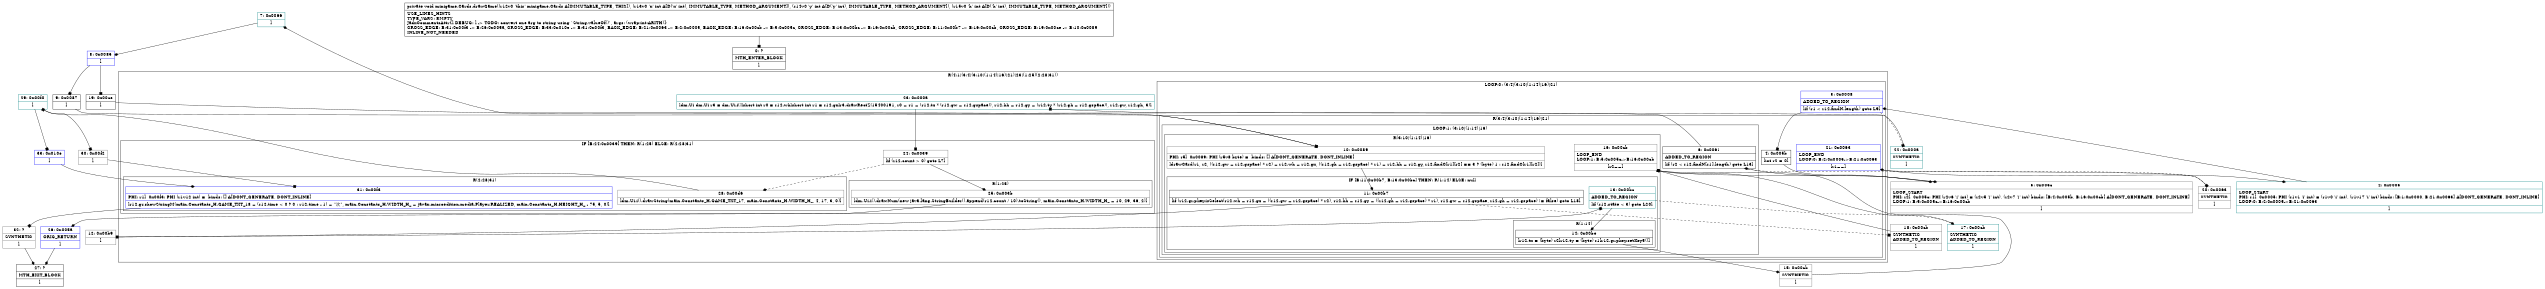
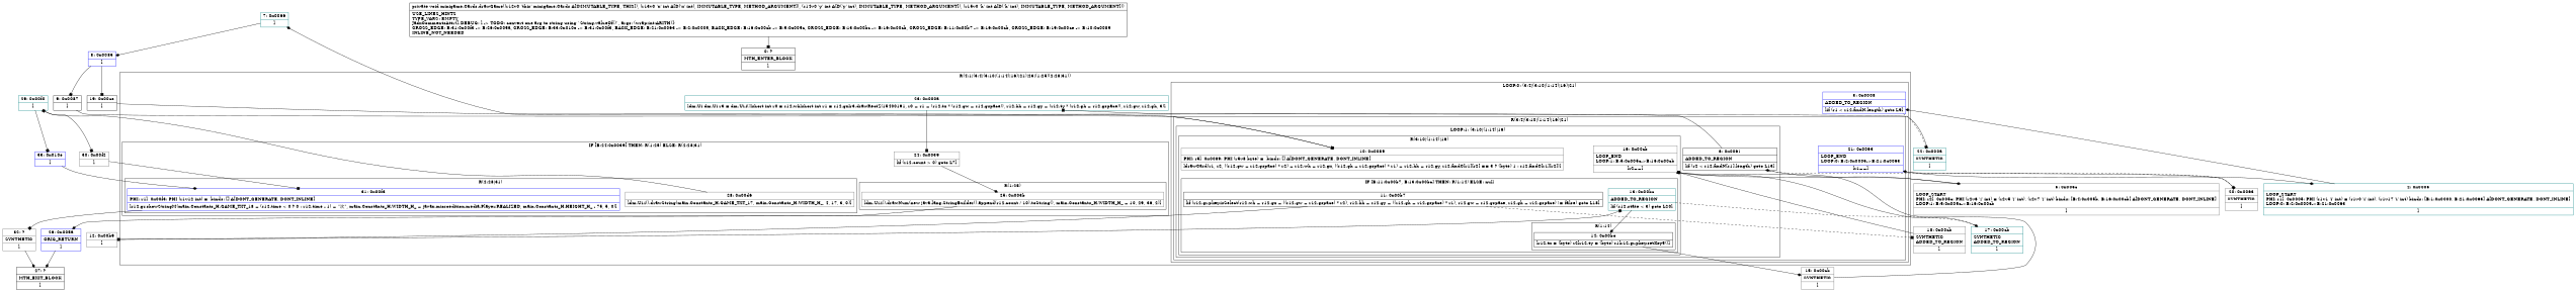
  digraph {
    node [color=gray40 shape=record]
    edge [arrowhead=box]
    n1 [color=black label="{14\:\ 0x00be|lr12.tx = (byte) r2lr12.ty = (byte) r1lr12.gr.pkey.setKey5()l}"]
    n2 [color=black label="{11\:\ 0x00b7|lif (r12.gr.pkey.isSelect(r12.wh + r12.gx + ((r12.gw + r12.gspace) * r2), r12.hh + r12.gy + ((r12.gh + r12.gspace) * r1), r12.gw + r12.gspace, r12.gh + r12.gspace) != false) goto L18l}"]
    n3 [color=teal label="{13\:\ 0x00bc|ADDED_TO_REGION\l|lif (r12.state \< 3) goto L20l}"]
    n4 [label="{10\:\ 0x0089|PHI: r5l  0x0089: PHI (r5v8 byte) =  binds: [] A[DONT_GENERATE, DONT_INLINE]\l|ldrawCard(r1, r2, ((r12.gw + r12.gspace) * r2) + r12.wh + r12.gx, ((r12.gh + r12.gspace) * r1) + r12.hh + r12.gy, r12.findC[r1][r2] == 3 ? (byte) 1 : r12.findC[r1][r2])l}"]
    n5 [label="{16\:\ 0x00cb|LOOP_END\lLOOP:1: B:5:0x005c\-\>B:16:0x00cb\l|lr2++l}"]
    n6 [color=black label="{6\:\ 0x0061|ADDED_TO_REGION\l|lif (r2 \< r12.findN[r1].length) goto L13l}"]
-   n7 [color=black label="{4\:\ 0x005b|lint r2 = 0l}"]
    n8 [color=blue label="{21\:\ 0x0063|LOOP_END\lLOOP:0: B:2:0x0005\-\>B:21:0x0063\l|lr1++l}"]
    n9 [color=blue label="{3\:\ 0x0008|ADDED_TO_REGION\l|lif (r1 \< r12.findN.length) goto L9l}"]
    n10 [label="{25\:\ 0x003b|ldm.Ui.i().drawNum(new java.lang.StringBuilder().append(r12.count \/ 10).toString(), main.Constants_H.WIDTH_H_ + 10, 29, 36, 2)l}"]
    n11 [label="{28\:\ 0x00d6|ldm.Ui.i().drawString(main.Constants_H.GAME_TXT_17, main.Constants_H.WIDTH_H_, 4, 17, 3, 0)l}"]
    n12 [color=blue label="{31\:\ 0x00f3|PHI: r1l  0x00f3: PHI (r1v12 int) =  binds: [] A[DONT_GENERATE, DONT_INLINE]\l|lr12.gr.showStringM(main.Constants_H.GAME_TXT_18 + (r12.time \< 0 ? 0 : r12.time \- 1) + \"次\", main.Constants_H.WIDTH_H_ + javax.microedition.media.Player.REALIZED, main.Constants_H.HEIGHT_H_ \- 75, 5, 0)l}"]
    n13 [label="{24\:\ 0x0039|lif (r12.count \> 0) goto L7l}"]
    n14 [color=teal label="{23\:\ 0x000a|ldm.Ui dm.Ui r3 = dm.Ui.i()lshort int r0 = r12.whlshort int r1 = r12.gxlr3.drawRectZ(15400191, r0 + r1 + (r12.tx * (r12.gw + r12.gspace)), r12.hh + r12.gy + (r12.ty * (r12.gh + r12.gspace)), r12.gw, r12.gh, 3)l}"]
    n15 [label="{15\:\ 0x00cb|SYNTHETIC\l|l}"]
    n16 [label="{12\:\ 0x00b9|l}"]
    n17 [label="{18\:\ 0x00cb|SYNTHETIC\lADDED_TO_REGION\l|l}"]
    n18 [color=teal label="{17\:\ 0x00cb|SYNTHETIC\lADDED_TO_REGION\l|l}"]
    n19 [label="{5\:\ 0x005c|LOOP_START\lPHI: r2l  0x005c: PHI (r2v6 'j' int) = (r2v5 'j' int), (r2v7 'j' int) binds: [B:4:0x005b, B:16:0x00cb] A[DONT_GENERATE, DONT_INLINE]\lLOOP:1: B:5:0x005c\-\>B:16:0x00cb\l|l}"]
    n20 [color=teal label="{7\:\ 0x0066|l}"]
    n21 [label="{20\:\ 0x0063|SYNTHETIC\l|l}"]
    n22 [color=teal label="{2\:\ 0x0005|LOOP_START\lPHI: r1l  0x0005: PHI (r1v1 'i' int) = (r1v0 'i' int), (r1v17 'i' int) binds: [B:1:0x0000, B:21:0x0063] A[DONT_GENERATE, DONT_INLINE]\lLOOP:0: B:2:0x0005\-\>B:21:0x0063\l|l}"]
    n23 [color=teal label="{22\:\ 0x000a|SYNTHETIC\l|l}"]
    n24 [color=blue label="{26\:\ 0x005a|ORIG_RETURN\l|l}"]
    n25 [color=teal label="{29\:\ 0x00f0|l}"]
    n26 [label="{32\:\ ?|SYNTHETIC\l|l}"]
    n27 [color=blue label="{8\:\ 0x0085|l}"]
    n28 [color=black label="{27\:\ ?|MTH_EXIT_BLOCK\l|l}"]
    n29 [label="{30\:\ 0x00f2|l}"]
    n30 [color=blue label="{33\:\ 0x010e|l}"]
    n31 [color=black label="{0\:\ ?|MTH_ENTER_BLOCK\l|l}"]
    n32 [color=black label="{9\:\ 0x0087|l}"]
    n33 [color=black label="{19\:\ 0x00ce|l}"]
    n34 [color=black label="{private void minigame.Cards.drawGame((r12v0 'this' minigame.Cards A[IMMUTABLE_TYPE, THIS]), (r13v0 'x' int A[D('x' int), IMMUTABLE_TYPE, METHOD_ARGUMENT]), (r14v0 'y' int A[D('y' int), IMMUTABLE_TYPE, METHOD_ARGUMENT]), (r15v0 'h' int A[D('h' int), IMMUTABLE_TYPE, METHOD_ARGUMENT]))  | USE_LINES_HINTS\lTYPE_VARS: EMPTY\lJadxCommentsAttr\{l DEBUG: l \-\> TODO: convert one arg to string using `String.valueOf()`, args: (wrap:int:ARITH)\}\lCROSS_EDGE: B:31:0x00f3 \-\> B:26:0x005a, CROSS_EDGE: B:33:0x010e \-\> B:31:0x00f3, BACK_EDGE: B:21:0x0063 \-\> B:2:0x0005, BACK_EDGE: B:16:0x00cb \-\> B:5:0x005c, CROSS_EDGE: B:13:0x00bc \-\> B:16:0x00cb, CROSS_EDGE: B:11:0x00b7 \-\> B:16:0x00cb, CROSS_EDGE: B:19:0x00ce \-\> B:10:0x0089\lINLINE_NOT_NEEDED\l}"]
    subgraph cluster_1 {
      label="R(4:1|(3:4|(3:10|(1:14)|16)|21)|23|(1:25)(2:28|31))"
      n14
      subgraph cluster_2 {
        label="LOOP:0: (3:4|(3:10|(1:14)|16)|21)"
        n9
        subgraph cluster_3 {
          label="R(3:4|(3:10|(1:14)|16)|21)"
-         n7
          n8
          subgraph cluster_4 {
            label="LOOP:1: (3:10|(1:14)|16)"
            n6
            subgraph cluster_5 {
              label="R(3:10|(1:14)|16)"
              n4
              n5
              subgraph cluster_6 {
                label="IF [B:11:0x00b7, B:13:0x00bc] THEN: R(1:14) ELSE: null"
                n2
                n3
                subgraph cluster_7 {
                  label="R(1:14)"
                  n1
                }
              }
            }
          }
        }
      }
      subgraph cluster_8 {
        label="IF [B:24:0x0039] THEN: R(1:25) ELSE: R(2:28|31)"
        n13
        subgraph cluster_9 {
          label="R(1:25)"
          n10
        }
        subgraph cluster_10 {
          label="R(2:28|31)"
          n11
          n12
        }
      }
    }
    n1 -> n15 [arrowhead=diamond]
    n2 -> n16
    n2 -> n17 [style=dashed]
    n3 -> n1 [arrowhead=diamond]
    n3 -> n18 [arrowhead=diamond style=dashed]
-   n4 -> n2 [arrowhead=diamond]
    n5 -> n19 [arrowhead=diamond]
    n6 -> n20 [arrowhead=diamond]
    n6 -> n21 [style=dashed]
-   n7 -> n19 [arrowhead=diamond]
    n8 -> n22 [arrowhead=diamond]
-   n9 -> n7
    n9 -> n23 [style=dashed]
    n10 -> n24 [arrowhead=diamond]
    n11 -> n25
    n12 -> n26
    n13 -> n10 [arrowhead=diamond]
-   n13 -> n11 [arrowhead=diamond style=dashed]
    n14 -> n13
    n15 -> n5
    n16 -> n3
    n17 -> n5
    n18 -> n5
    n19 -> n6 [arrowhead=diamond]
    n20 -> n27 [arrowhead=diamond]
    n21 -> n8 [arrowhead=diamond]
    n22 -> n9 [arrowhead=diamond]
    n23 -> n14
    n24 -> n28 [arrowhead=diamond]
    n25 -> n29
    n25 -> n30
    n26 -> n28 [arrowhead=diamond]
    n27 -> n32
    n27 -> n33
    n29 -> n12
    n30 -> n12 [arrowhead=diamond]
    n32 -> n4
    n33 -> n4
    n34 -> n31
  }
